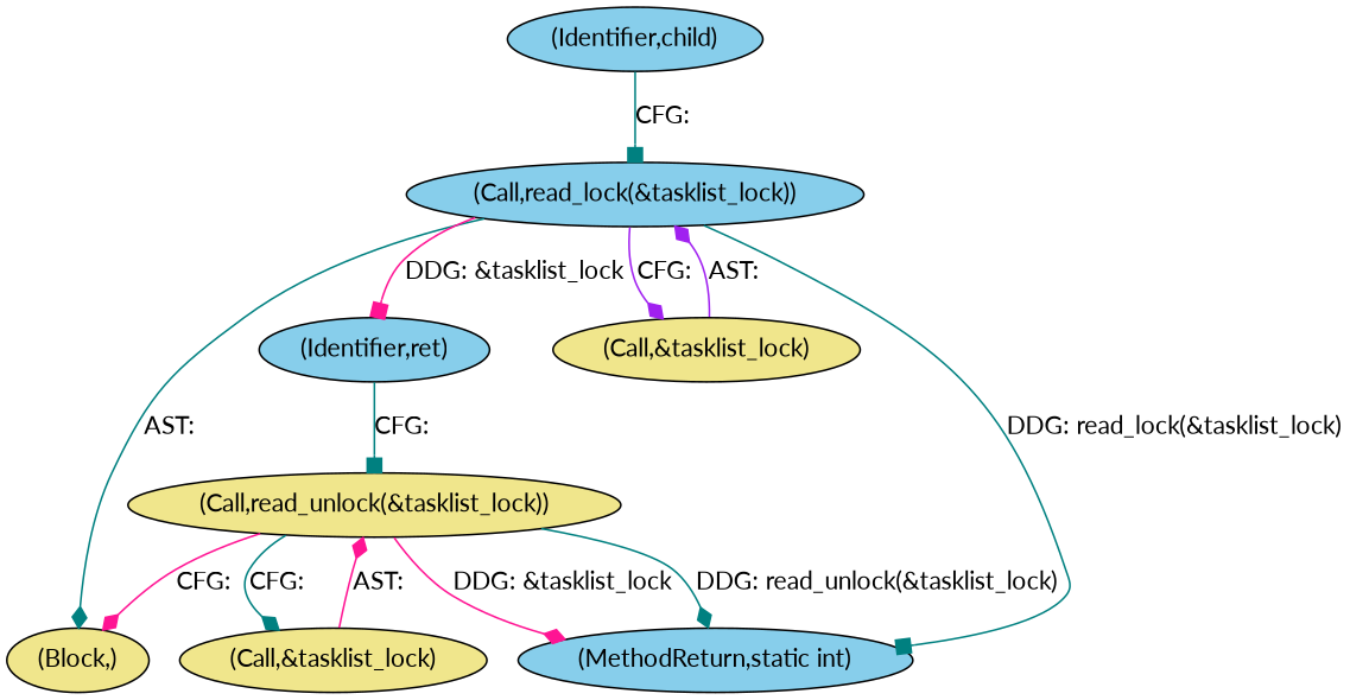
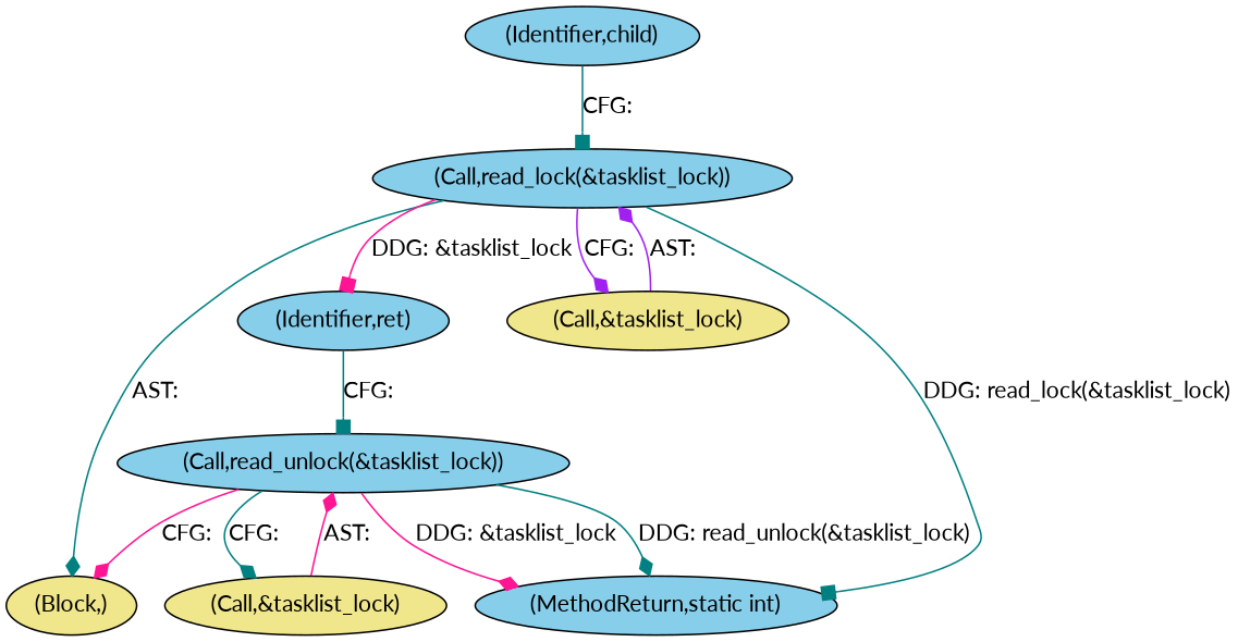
  digraph {
    fontname=Lato
    node [fillcolor=khaki fontname=Lato style=filled]
    edge [arrowhead=diamond color=teal fontname=Lato]
-   n1 [label="(Call,read_unlock(&tasklist_lock))"]
+   n1 [fillcolor=skyblue label="(Call,read_unlock(&tasklist_lock))"]
    n2 [label="(Call,&tasklist_lock)"]
    n3 [fillcolor=skyblue label="(MethodReturn,static int)"]
    n4 [label="(Block,)"]
    n5 [fillcolor=skyblue label="(Call,read_lock(&tasklist_lock))"]
    n6 [label="(Call,&tasklist_lock)"]
    n7 [fillcolor=skyblue label="(Identifier,ret)"]
    n8 [fillcolor=skyblue label="(Identifier,child)"]
    n1 -> n2 [label="CFG: "]
    n1 -> n3 [color=deeppink label="DDG: &tasklist_lock"]
    n1 -> n3 [label="DDG: read_unlock(&tasklist_lock)"]
    n1 -> n4 [color=deeppink label="CFG: "]
    n2 -> n1 [color=deeppink label="AST: "]
    n5 -> n3 [arrowhead=box label="DDG: read_lock(&tasklist_lock)"]
    n5 -> n4 [label="AST: "]
    n5 -> n6 [color=purple label="CFG: "]
    n5 -> n7 [arrowhead=box color=deeppink label="DDG: &tasklist_lock"]
    n6 -> n5 [color=purple label="AST: "]
    n7 -> n1 [arrowhead=box label="CFG: "]
    n8 -> n5 [arrowhead=box label="CFG: "]
  }
